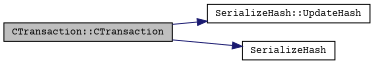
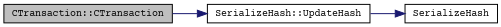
  digraph {
    fontname="Courier Prime"
    rankdir=LR
    node [color=black fillcolor=white fontname="Courier Prime" fontsize=10 shape=record style=filled]
    edge [color=midnightblue fontname="Courier Prime" fontsize=10 labelfontname=Helvetica labelfontsize=10 style=solid]
    n1 [fillcolor=grey75 fontcolor=black height=0.2 label="CTransaction::CTransaction" width=0.4]
    n2 [height=0.2 label="SerializeHash::UpdateHash" width=0.4]
    n3 [height=0.2 label=SerializeHash width=0.4]
    n1 -> n2
-   n1 -> n3
+   n2 -> n3
  }
